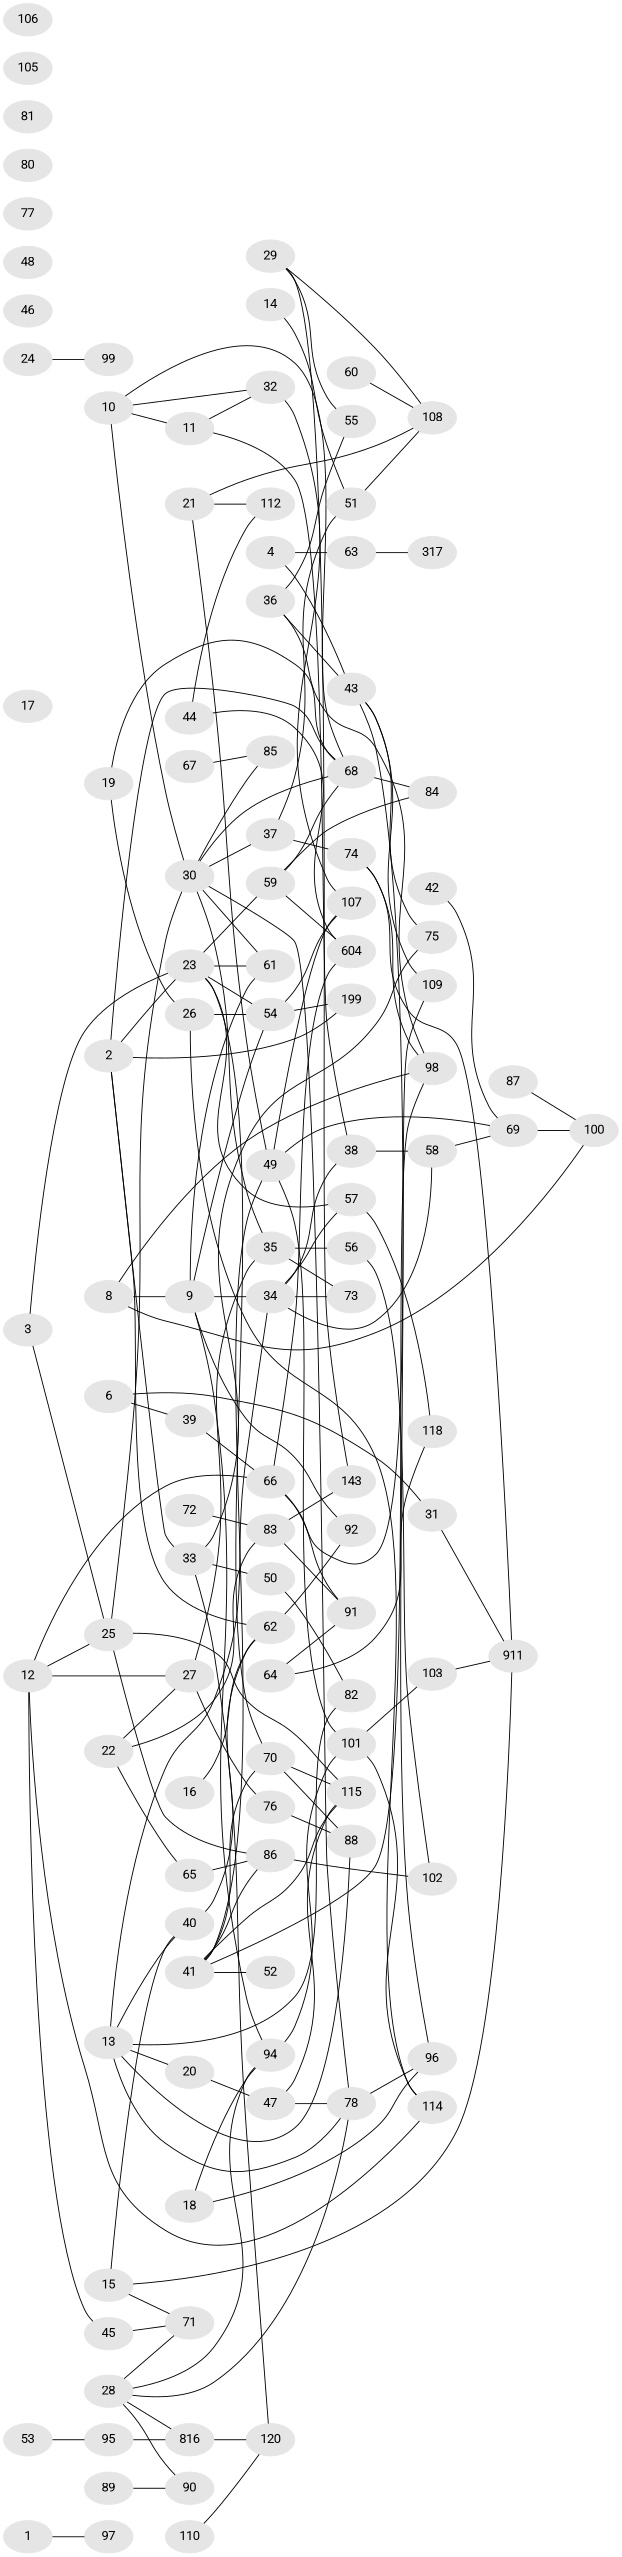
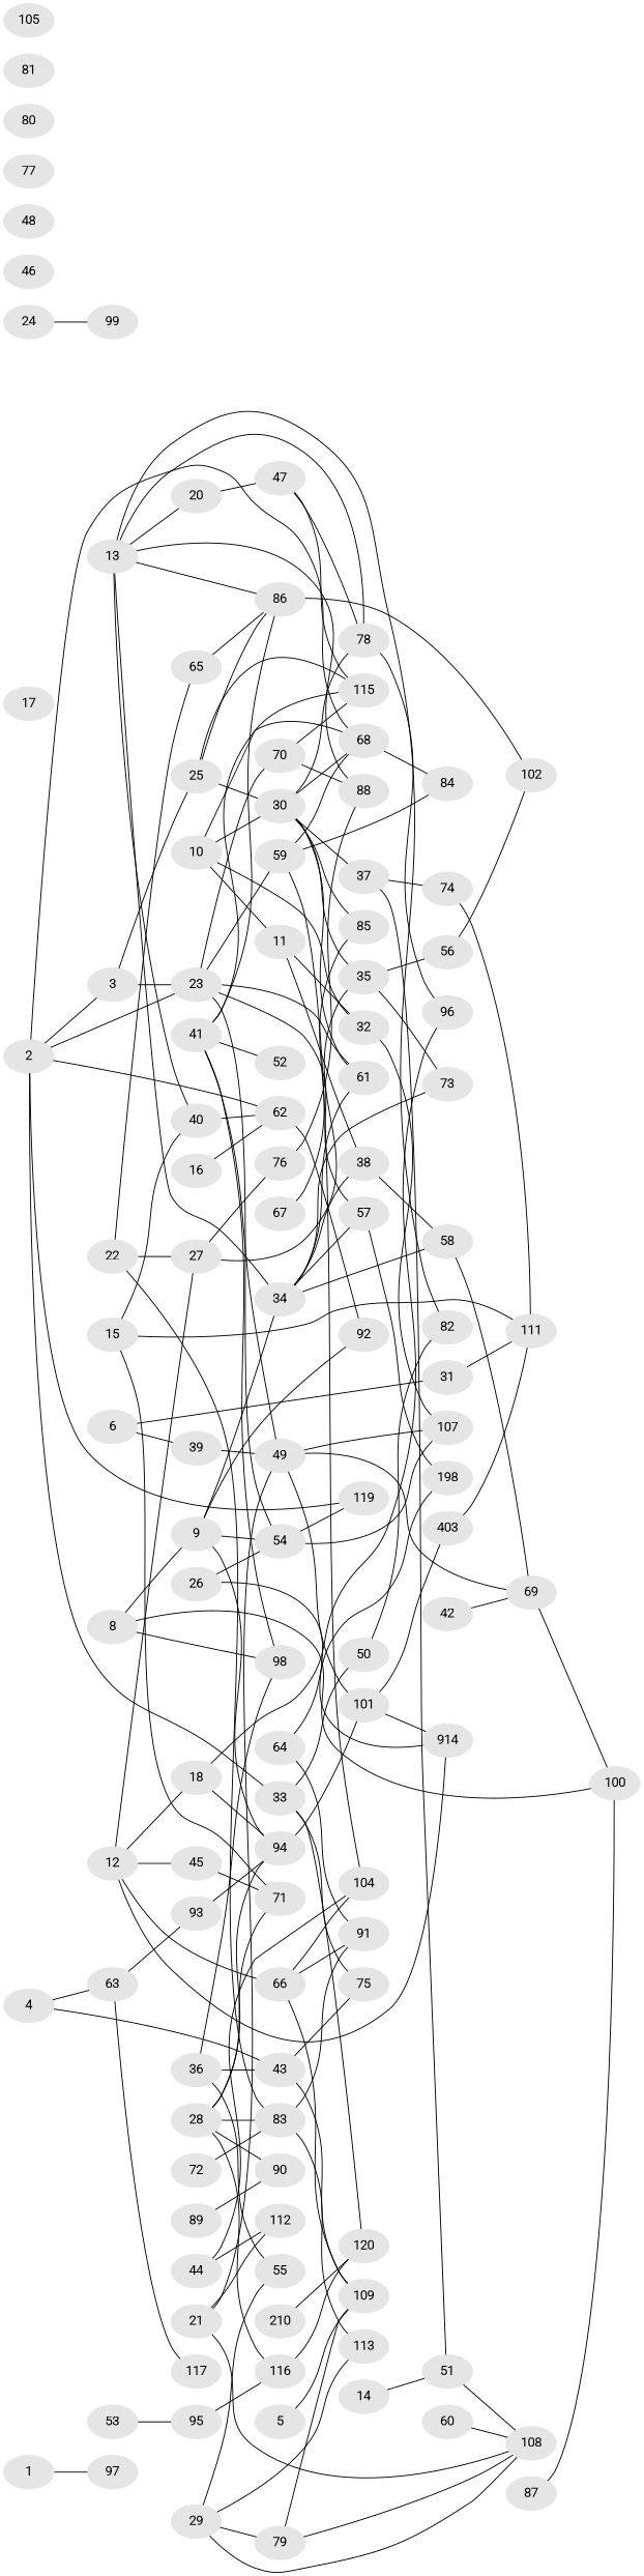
  graph {
    fontname=Roboto
    rankdir=LR
    node [color=gray90 fontname=Roboto style=filled]
    edge [fontname=Roboto]
    1
    97
    2
    3
    23
    33
    62
    68
-   119 [label=199]
+   119
    25
    54
    61
    57
    59
    70
    50
    75
    120
    92
    84
    115
    30
    86
    4
    43
    63
    109
    96
-   117 [label=317]
+   93
+   117
+   5
    6
    31
    39
-   111 [label=911]
+   111
    66
    8
    9
    98
    100
    34
    94
    38
    58
    73
    107
    101
    10
    11
    32
    78
    35
    37
    85
    95
-   116 [label=816]
+   116
    12
    18
    27
    45
-   114
+   114 [label=914]
    76
    71
-   104 [label=604]
+   104
    91
    13
    20
    40
    82
    88
    47
    102
    14
    51
    108
    15
    16
    17
-   19
    26
    21
    49
    112
    69
    22
    65
    83
-   113 [label=143]
-   118
+   113
+   118 [label=198]
    24
    99
    56
    28
    90
    29
    55
+   79
    74
    36
    41
    52
    42
    44
    46
    48
-   103
+   103 [label=403]
    53
    60
    64
    67
    72
    77
    80
    81
    87
    89
    105
-   106
-   110
+   110 [label=210]
    1 -- 97
+   2 -- 3
    2 -- 23
    2 -- 33
    2 -- 62
    2 -- 68
    2 -- 119
    3 -- 23
    3 -- 25
    23 -- 54
    23 -- 61
    23 -- 57
    23 -- 59
    23 -- 70
    33 -- 50
    33 -- 75
    33 -- 120
    62 -- 92
    68 -- 84
    25 -- 115
    25 -- 30
    25 -- 86
    54 -- 119
    54 -- 107
    57 -- 118
    59 -- 68
    59 -- 84
    59 -- 104
    70 -- 115
    70 -- 88
    50 -- 82
    30 -- 68
    30 -- 61
    30 -- 78
    30 -- 35
    30 -- 37
    30 -- 85
    86 -- 102
    4 -- 43
    4 -- 63
    43 -- 75
    43 -- 109
-   43 -- 96
+   63 -- 93
    63 -- 117
+   93 -- 94
+   5 -- 109
    6 -- 31
    6 -- 39
    31 -- 111
-   39 -- 66
+   39 -- 49
    66 -- 109
    66 -- 104
    66 -- 91
    8 -- 9
    8 -- 98
    8 -- 100
    9 -- 54
-   9 -- 61
+   34 -- 61
    9 -- 92
    9 -- 34
    9 -- 94
    34 -- 57
    34 -- 38
    34 -- 58
    34 -- 73
    94 -- 101
    38 -- 58
    58 -- 69
    101 -- 114
    101 -- 103
    10 -- 68
    10 -- 30
    10 -- 11
    10 -- 32
    11 -- 38
    11 -- 32
    32 -- 107
    78 -- 96
    35 -- 73
    35 -- 56
    37 -- 51
    37 -- 74
    95 -- 116
    116 -- 120
    12 -- 66
-   12 -- 25
+   12 -- 18
    12 -- 27
    12 -- 45
    12 -- 114
    18 -- 96
    18 -- 94
    27 -- 35
    27 -- 76
    45 -- 71
    76 -- 88
+   13 -- 86
    13 -- 34
    13 -- 78
    13 -- 20
    13 -- 40
    13 -- 82
    13 -- 88
    20 -- 47
    40 -- 62
    47 -- 115
    47 -- 78
    14 -- 51
    51 -- 108
    15 -- 111
    15 -- 71
    15 -- 40
    16 -- 62
-   19 -- 68
-   19 -- 26
    26 -- 54
    26 -- 114
    21 -- 108
    21 -- 49
    21 -- 112
    49 -- 107
    49 -- 101
    49 -- 69
    69 -- 100
    22 -- 27
    22 -- 65
    22 -- 83
    65 -- 86
    83 -- 91
    83 -- 113
    24 -- 99
    56 -- 102
    28 -- 94
    28 -- 116
    28 -- 71
-   28 -- 78
+   28 -- 83
    28 -- 90
    29 -- 108
    29 -- 113
    29 -- 55
+   29 -- 79
+   79 -- 109
+   79 -- 108
    74 -- 111
-   74 -- 98
    36 -- 43
    36 -- 98
    36 -- 55
-   41 -- 70
    41 -- 115
    41 -- 86
    41 -- 98
    41 -- 49
    41 -- 52
    42 -- 69
    44 -- 104
    44 -- 112
    103 -- 111
    53 -- 95
    60 -- 108
    64 -- 91
    64 -- 118
    67 -- 85
    72 -- 83
    87 -- 100
    89 -- 90
    110 -- 120
  }
